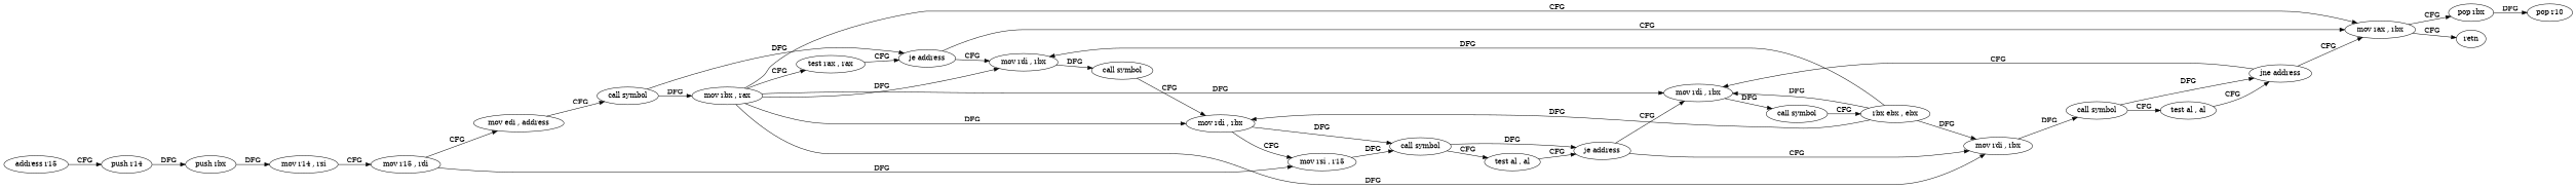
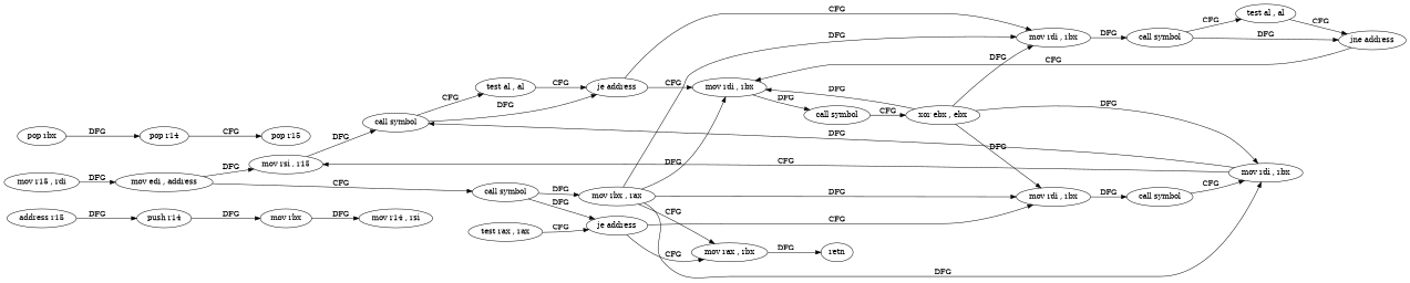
  digraph {
    rankdir=LR
    n1 [label="address r15"]
    n2 [label="push r14"]
-   n3 [label="push rbx"]
+   n3 [label="mov rbx"]
    n4 [label="mov r14 , rsi"]
    n5 [label="mov r15 , rdi"]
    n6 [label="mov edi , address"]
    n7 [label="mov rsi , r15"]
    n8 [label="call symbol"]
    n9 [label="call symbol"]
    n10 [label="mov rbx , rax"]
    n11 [label="je address"]
    n12 [label="test rax , rax"]
    n13 [label="mov rax , rbx"]
    n14 [label="mov rdi , rbx"]
    n15 [label="mov rdi , rbx"]
    n16 [label="mov rdi , rbx"]
    n17 [label="mov rdi , rbx"]
    n18 [label="pop rbx"]
    n19 [label=retn]
    n20 [label="call symbol"]
    n21 [label="call symbol"]
    n22 [label="call symbol"]
-   n23 [label="pop r10"]
+   n23 [label="pop r14"]
+   n24 [label="pop r15"]
    n25 [label="test al , al"]
    n26 [label="je address"]
-   n27 [label="rbx ebx , ebx"]
+   n27 [label="xor ebx , ebx"]
    n28 [label="test al , al"]
    n29 [label="jne address"]
-   n1 -> n2 [label=CFG]
+   n1 -> n2 [label=DFG]
    n2 -> n3 [label=DFG]
    n3 -> n4 [label=DFG]
-   n4 -> n5 [label=CFG]
-   n5 -> n6 [label=CFG]
-   n5 -> n7 [label=DFG]
+   n5 -> n6 [label=DFG]
+   n6 -> n7 [label=DFG]
    n6 -> n8 [label=CFG]
    n7 -> n9 [label=DFG]
    n8 -> n10 [label=DFG]
    n8 -> n11 [label=DFG]
    n9 -> n25 [label=CFG]
    n9 -> n26 [label=DFG]
-   n10 -> n12 [label=CFG]
    n10 -> n13 [label=CFG]
    n10 -> n14 [label=DFG]
    n10 -> n15 [label=DFG]
    n10 -> n16 [label=DFG]
    n10 -> n17 [label=DFG]
    n11 -> n13 [label=CFG]
    n11 -> n14 [label=CFG]
    n12 -> n11 [label=CFG]
-   n13 -> n18 [label=CFG]
-   n13 -> n19 [label=CFG]
+   n13 -> n19 [label=DFG]
    n14 -> n20 [label=DFG]
    n15 -> n7 [label=CFG]
    n15 -> n9 [label=DFG]
    n16 -> n21 [label=DFG]
    n17 -> n22 [label=DFG]
    n18 -> n23 [label=DFG]
    n20 -> n15 [label=CFG]
    n21 -> n27 [label=CFG]
    n22 -> n28 [label=CFG]
    n22 -> n29 [label=DFG]
+   n23 -> n24 [label=CFG]
    n25 -> n26 [label=CFG]
    n26 -> n16 [label=CFG]
    n26 -> n17 [label=CFG]
    n27 -> n14 [label=DFG]
    n27 -> n15 [label=DFG]
    n27 -> n16 [label=DFG]
    n27 -> n17 [label=DFG]
    n28 -> n29 [label=CFG]
-   n29 -> n13 [label=CFG]
    n29 -> n16 [label=CFG]
  }
